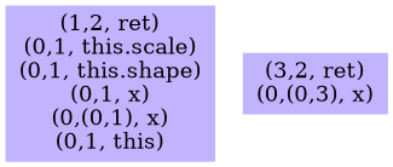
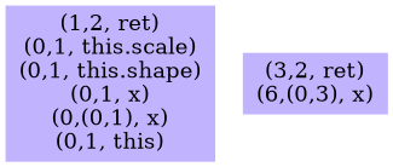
  digraph {
    node [color=".7 .3 1.0" shape=box style=filled]
    n1 [label="(1,2, ret)\n(0,1, this.scale)\n(0,1, this.shape)\n(0,1, x)\n(0,(0,1), x)\n(0,1, this)"]
-   n2 [label="(3,2, ret)\n(0,(0,3), x)"]
+   n2 [label="(3,2, ret)\n(6,(0,3), x)"]
  }
